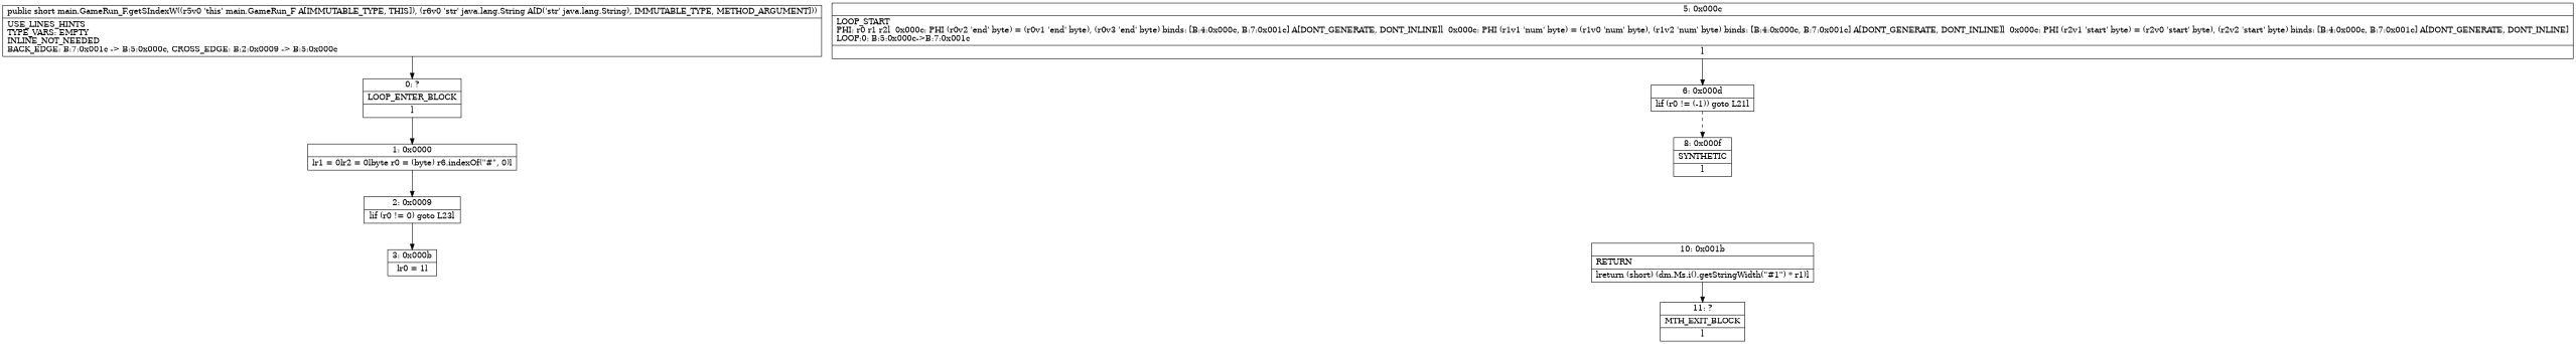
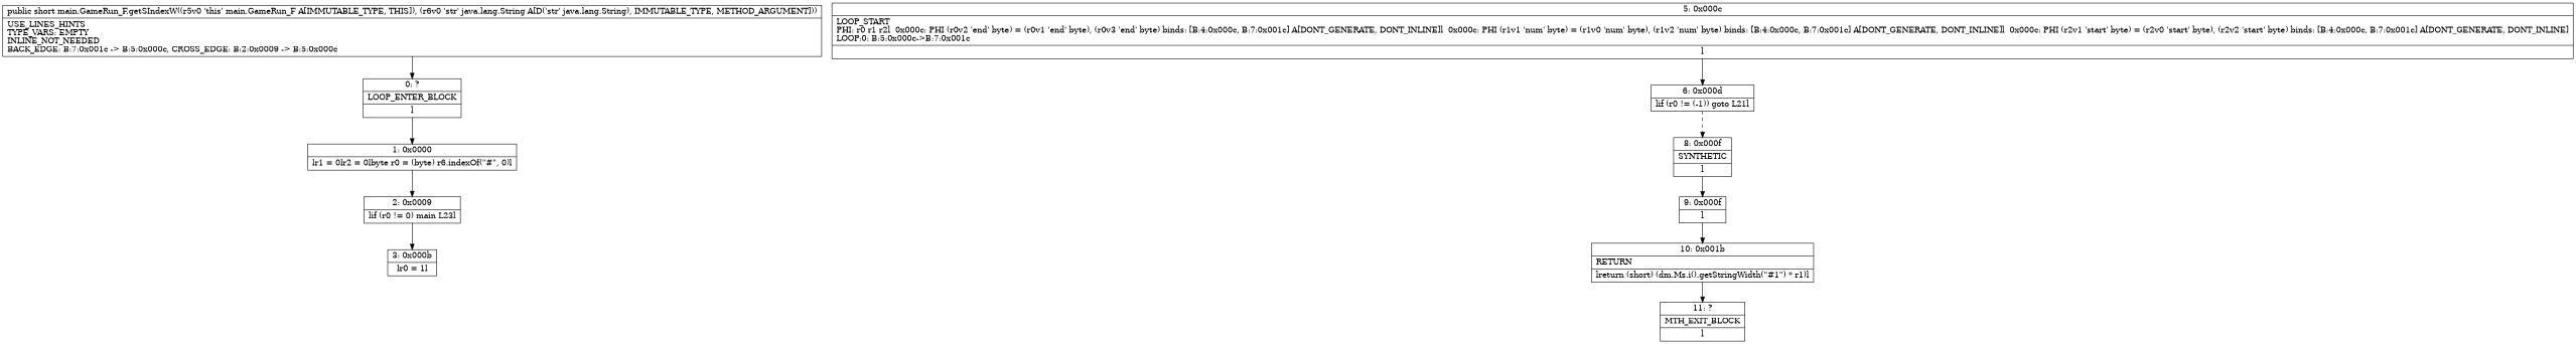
  digraph {
    node [shape=record]
    n1 [label="{0\:\ ?|LOOP_ENTER_BLOCK\l|l}"]
    n2 [label="{1\:\ 0x0000|lr1 = 0lr2 = 0lbyte r0 = (byte) r6.indexOf(\"#\", 0)l}"]
-   n3 [label="{2\:\ 0x0009|lif (r0 != 0) goto L23l}"]
+   n3 [label="{2\:\ 0x0009|lif (r0 != 0) main L23l}"]
    n4 [label="{3\:\ 0x000b|lr0 = 1l}"]
    n5 [label="{5\:\ 0x000c|LOOP_START\lPHI: r0 r1 r2l  0x000c: PHI (r0v2 'end' byte) = (r0v1 'end' byte), (r0v3 'end' byte) binds: [B:4:0x000c, B:7:0x001c] A[DONT_GENERATE, DONT_INLINE]l  0x000c: PHI (r1v1 'num' byte) = (r1v0 'num' byte), (r1v2 'num' byte) binds: [B:4:0x000c, B:7:0x001c] A[DONT_GENERATE, DONT_INLINE]l  0x000c: PHI (r2v1 'start' byte) = (r2v0 'start' byte), (r2v2 'start' byte) binds: [B:4:0x000c, B:7:0x001c] A[DONT_GENERATE, DONT_INLINE]\lLOOP:0: B:5:0x000c\-\>B:7:0x001c\l|l}"]
    n6 [label="{6\:\ 0x000d|lif (r0 != (\-1)) goto L21l}"]
    n7 [label="{8\:\ 0x000f|SYNTHETIC\l|l}"]
+   n8 [label="{9\:\ 0x000f|l}"]
    n9 [label="{10\:\ 0x001b|RETURN\l|lreturn (short) (dm.Ms.i().getStringWidth(\"#1\") * r1)l}"]
    n10 [label="{11\:\ ?|MTH_EXIT_BLOCK\l|l}"]
    n11 [label="{public short main.GameRun_F.getSIndexW((r5v0 'this' main.GameRun_F A[IMMUTABLE_TYPE, THIS]), (r6v0 'str' java.lang.String A[D('str' java.lang.String), IMMUTABLE_TYPE, METHOD_ARGUMENT]))  | USE_LINES_HINTS\lTYPE_VARS: EMPTY\lINLINE_NOT_NEEDED\lBACK_EDGE: B:7:0x001c \-\> B:5:0x000c, CROSS_EDGE: B:2:0x0009 \-\> B:5:0x000c\l}"]
    n1 -> n2
    n2 -> n3
    n3 -> n4 [style=solid]
    n5 -> n6
    n6 -> n7 [style=dashed]
+   n7 -> n8
+   n8 -> n9
    n9 -> n10
    n11 -> n1
  }
